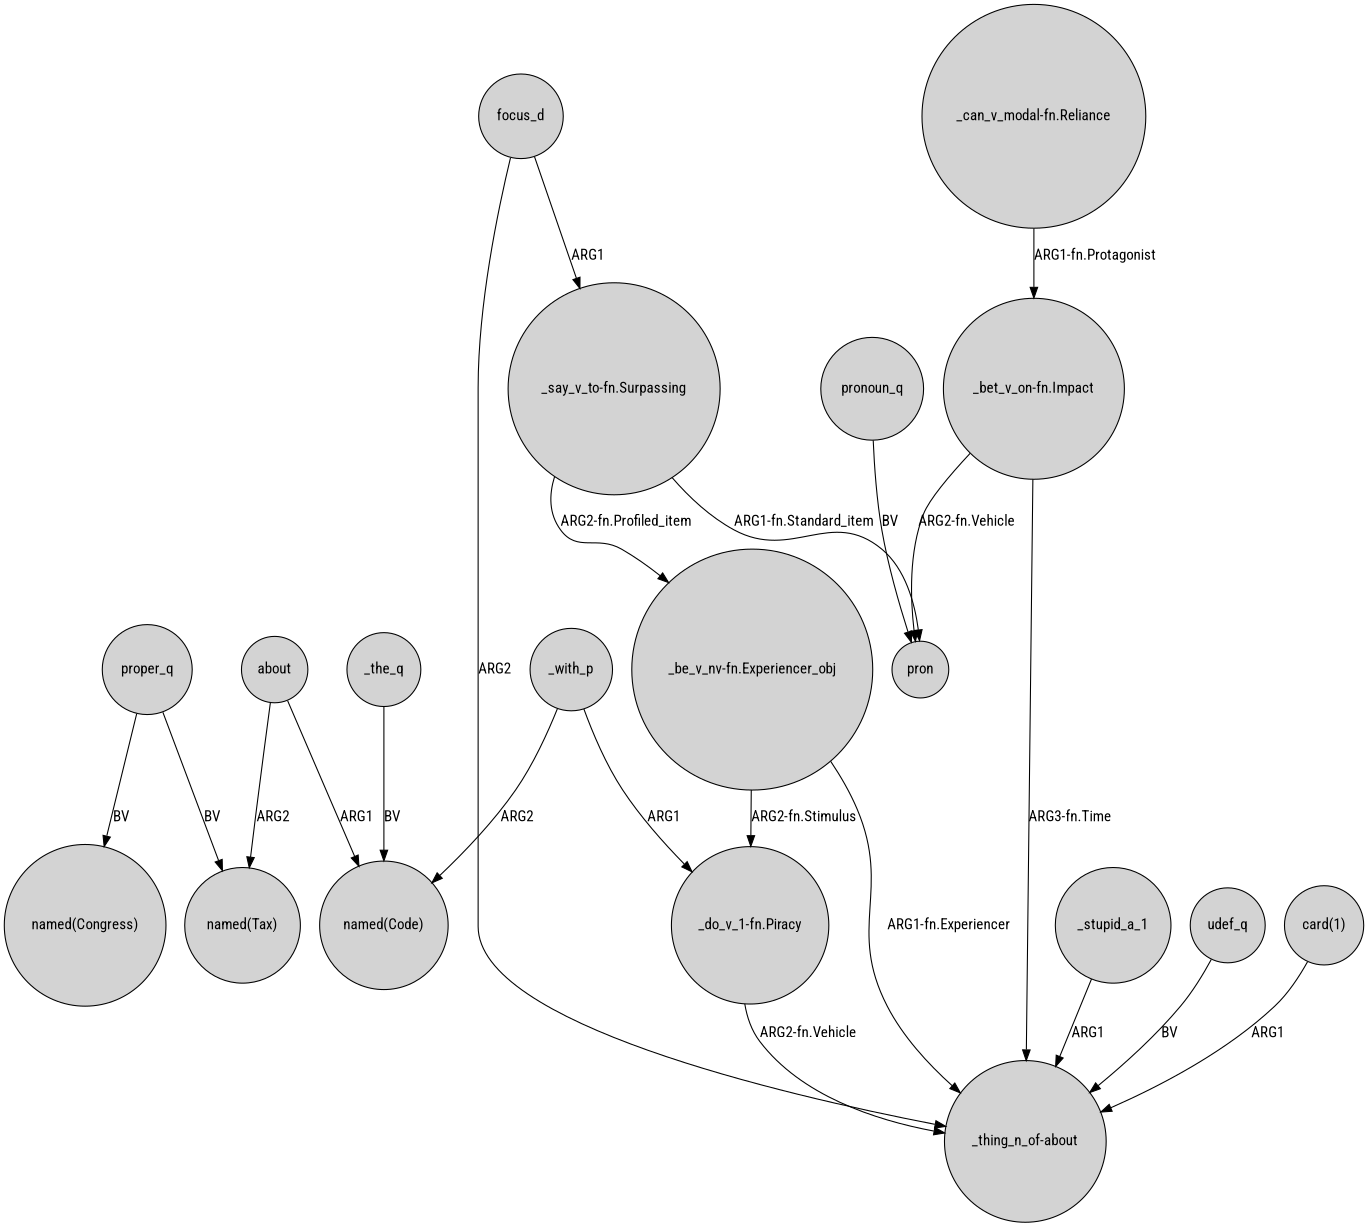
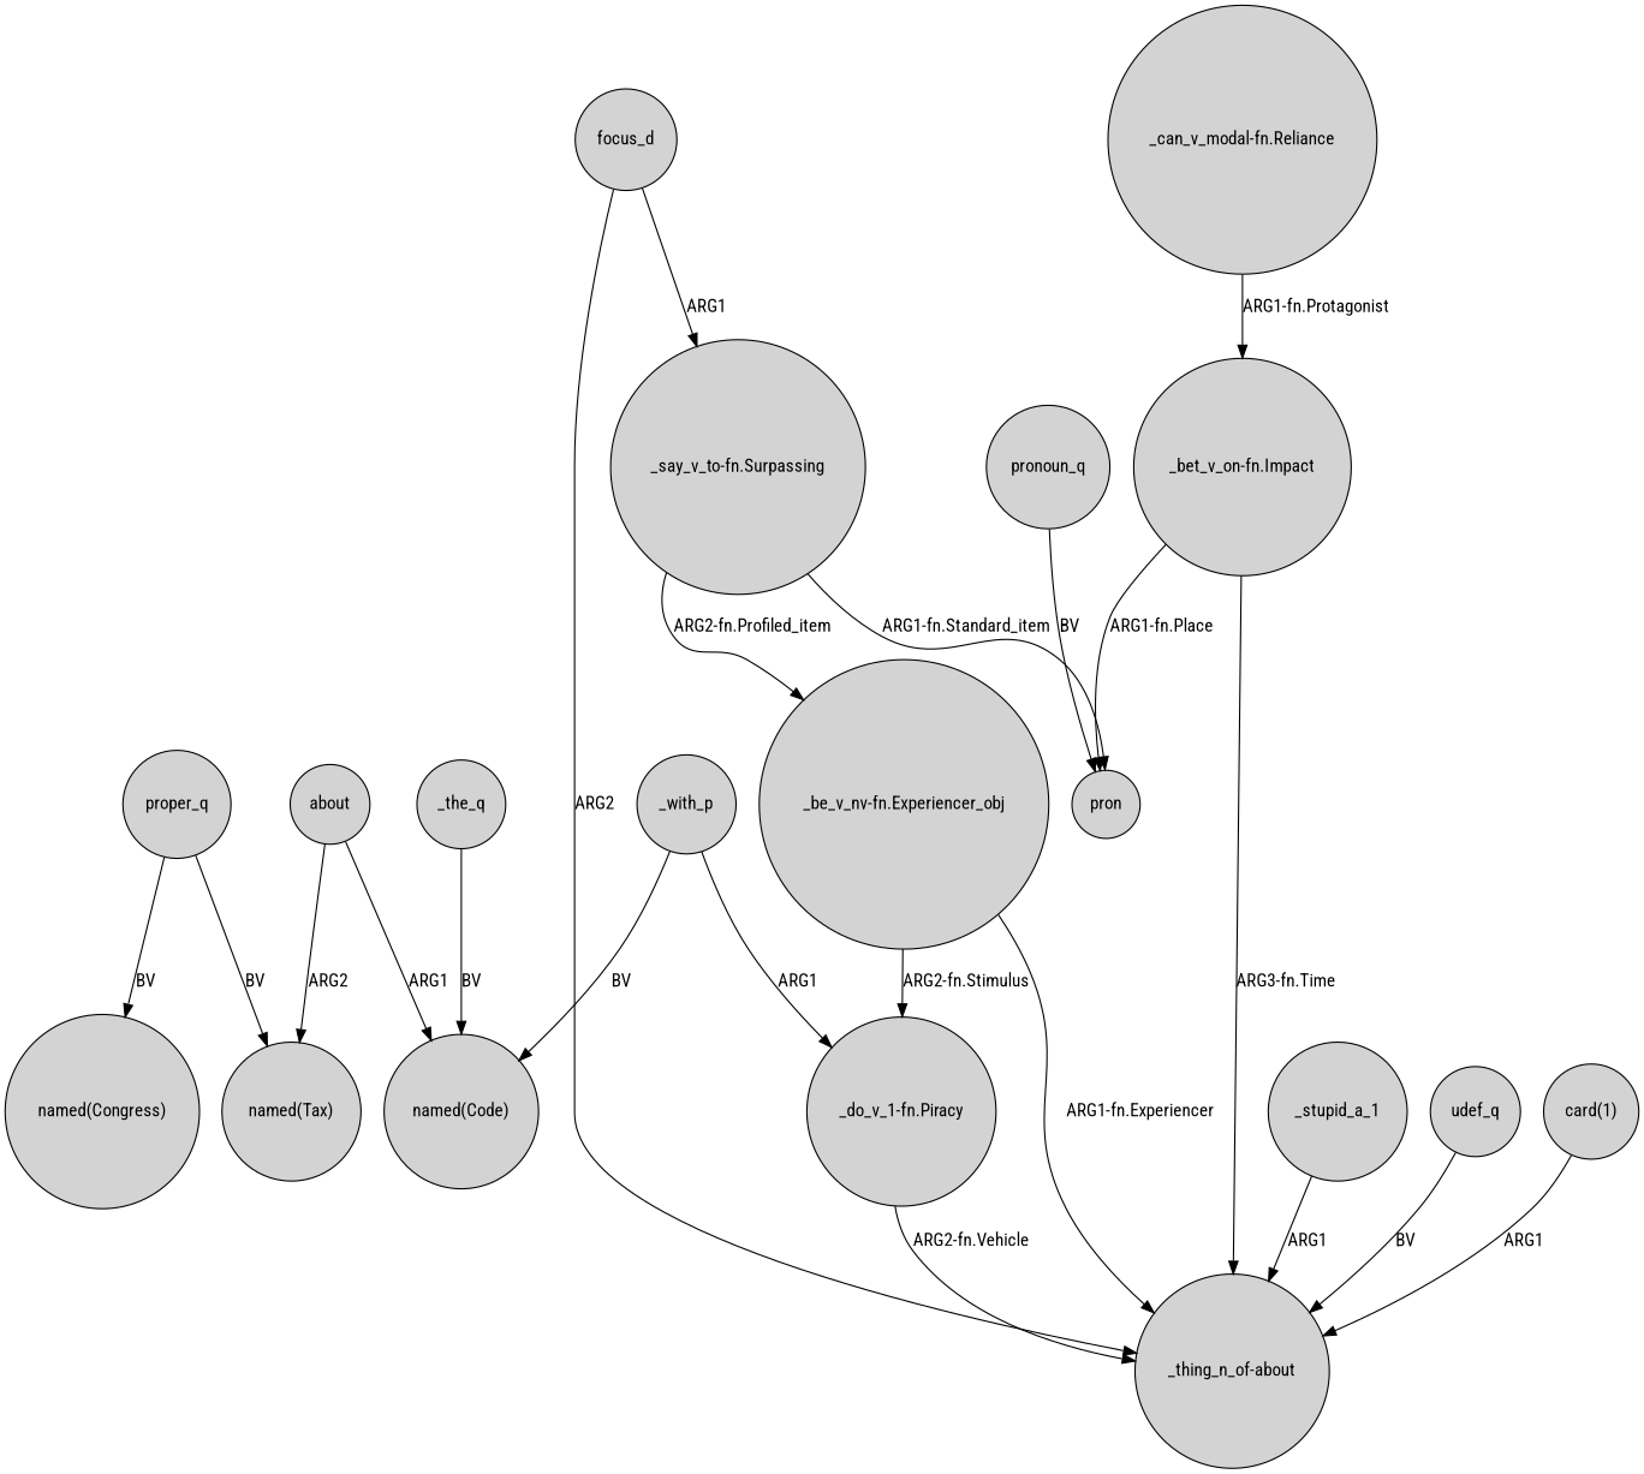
  digraph {
    fontname="Roboto Condensed"
    node [fontname="Roboto Condensed" shape=circle style=filled]
    edge [fontname="Roboto Condensed"]
    proper_q
    "named(Tax)"
    "named(Congress)"
    "_bet_v_on-fn.Impact"
    "_thing_n_of-about"
    pron
    "_do_v_1-fn.Piracy"
    _the_q
    "named(Code)"
    n10 [label=about]
    focus_d
    "_say_v_to-fn.Surpassing"
    "_be_v_nv-fn.Experiencer_obj"
    _stupid_a_1
    _with_p
    pronoun_q
    udef_q
    "card(1)"
    "_can_v_modal-fn.Reliance"
    proper_q -> "named(Tax)" [label=BV]
    proper_q -> "named(Congress)" [label=BV]
    "_bet_v_on-fn.Impact" -> "_thing_n_of-about" [label="ARG3-fn.Time"]
-   "_bet_v_on-fn.Impact" -> pron [label="ARG2-fn.Vehicle"]
+   "_bet_v_on-fn.Impact" -> pron [label="ARG1-fn.Place"]
    "_do_v_1-fn.Piracy" -> "_thing_n_of-about" [label="ARG2-fn.Vehicle"]
    _the_q -> "named(Code)" [label=BV]
    n10 -> "named(Tax)" [label=ARG2]
    n10 -> "named(Code)" [label=ARG1]
    focus_d -> "_thing_n_of-about" [label=ARG2]
    focus_d -> "_say_v_to-fn.Surpassing" [label=ARG1]
    "_say_v_to-fn.Surpassing" -> pron [label="ARG1-fn.Standard_item"]
    "_say_v_to-fn.Surpassing" -> "_be_v_nv-fn.Experiencer_obj" [label="ARG2-fn.Profiled_item"]
    "_be_v_nv-fn.Experiencer_obj" -> "_thing_n_of-about" [label="ARG1-fn.Experiencer"]
    "_be_v_nv-fn.Experiencer_obj" -> "_do_v_1-fn.Piracy" [label="ARG2-fn.Stimulus"]
    _stupid_a_1 -> "_thing_n_of-about" [label=ARG1]
    _with_p -> "_do_v_1-fn.Piracy" [label=ARG1]
-   _with_p -> "named(Code)" [label=ARG2]
+   _with_p -> "named(Code)" [label=BV]
    pronoun_q -> pron [label=BV]
    udef_q -> "_thing_n_of-about" [label=BV]
    "card(1)" -> "_thing_n_of-about" [label=ARG1]
    "_can_v_modal-fn.Reliance" -> "_bet_v_on-fn.Impact" [label="ARG1-fn.Protagonist"]
  }
